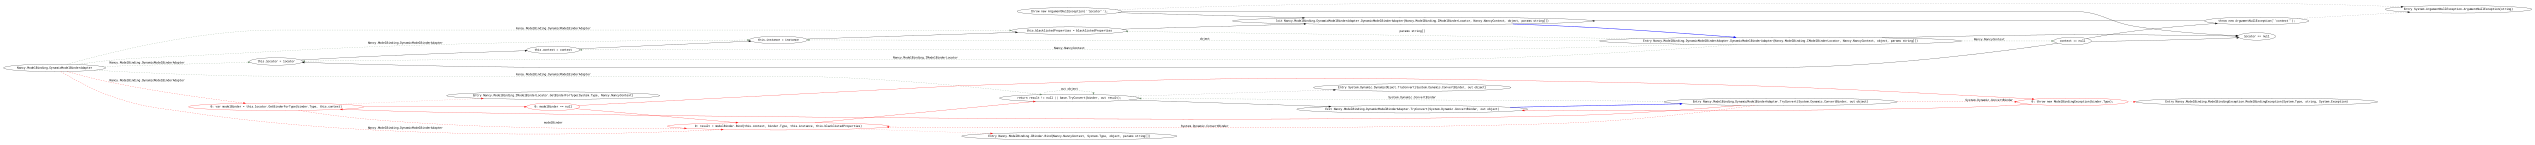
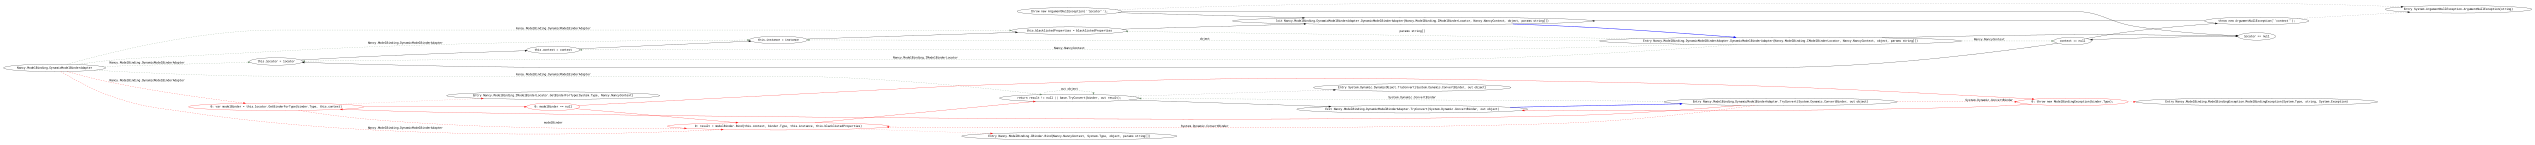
  digraph {
    fontname="Roboto Mono"
    rankdir=LR
    node [fontname="Roboto Mono" cluster="Nancy.ModelBinding.DynamicModelBinderAdapter.DynamicModelBinderAdapter(Nancy.ModelBinding.IModelBinderLocator, Nancy.NancyContext, object, params string[])" span="36-36"]
    edge [fontname="Roboto Mono" style=solid]
    n1 [label="Nancy.ModelBinding.DynamicModelBinderAdapter" cluster="" span=""]
    n2 [label="this.locator = locator" span="48-48"]
    n3 [label="this.instance = instance" span="50-50"]
    n4 [label="this.blacklistedProperties = blacklistedProperties" span="51-51"]
    n5 [cluster="Nancy.ModelBinding.DynamicModelBinderAdapter.TryConvert(System.Dynamic.ConvertBinder, out object)" color=red community=0 label="0: var modelBinder = this.locator.GetBinderForType(binder.Type, this.context)" span="63-63"]
    n6 [cluster="Nancy.ModelBinding.DynamicModelBinderAdapter.TryConvert(System.Dynamic.ConvertBinder, out object)" color=red community=0 label="0: result = modelBinder.Bind(this.context, binder.Type, this.instance, this.blacklistedProperties)" span="70-70"]
    n7 [cluster="Nancy.ModelBinding.DynamicModelBinderAdapter.TryConvert(System.Dynamic.ConvertBinder, out object)" label="return result != null || base.TryConvert(binder, out result);" span="72-72"]
    n8 [label="this.context = context" span="49-49"]
    n9 [label="Exit Nancy.ModelBinding.DynamicModelBinderAdapter.DynamicModelBinderAdapter(Nancy.ModelBinding.IModelBinderLocator, Nancy.NancyContext, object, params string[])"]
    n10 [cluster="Nancy.ModelBinding.DynamicModelBinderAdapter.TryConvert(System.Dynamic.ConvertBinder, out object)" color=red community=0 label="0: modelBinder == null" span="65-65"]
    n11 [cluster="Nancy.ModelBinding.IModelBinderLocator.GetBinderForType(System.Type, Nancy.NancyContext)" label="Entry Nancy.ModelBinding.IModelBinderLocator.GetBinderForType(System.Type, Nancy.NancyContext)" span="15-15"]
    n12 [cluster="Nancy.ModelBinding.IBinder.Bind(Nancy.NancyContext, System.Type, object, params string[])" label="Entry Nancy.ModelBinding.IBinder.Bind(Nancy.NancyContext, System.Type, object, params string[])" span="17-17"]
    n13 [cluster="Nancy.ModelBinding.DynamicModelBinderAdapter.TryConvert(System.Dynamic.ConvertBinder, out object)" label="Exit Nancy.ModelBinding.DynamicModelBinderAdapter.TryConvert(System.Dynamic.ConvertBinder, out object)" span="61-61"]
    n14 [cluster="System.Dynamic.DynamicObject.TryConvert(System.Dynamic.ConvertBinder, out object)" label="Entry System.Dynamic.DynamicObject.TryConvert(System.Dynamic.ConvertBinder, out object)" span="0-0"]
    n15 [label="Entry Nancy.ModelBinding.DynamicModelBinderAdapter.DynamicModelBinderAdapter(Nancy.ModelBinding.IModelBinderLocator, Nancy.NancyContext, object, params string[])"]
    n16 [label="locator == null" span="38-38"]
    n17 [label="context == null" span="43-43"]
    n18 [label="throw new ArgumentNullException(''context'');" span="45-45"]
    n19 [label="throw new ArgumentNullException(''locator'');" span="40-40"]
    n20 [cluster="System.ArgumentNullException.ArgumentNullException(string)" label="Entry System.ArgumentNullException.ArgumentNullException(string)" span="0-0"]
    n21 [cluster="Nancy.ModelBinding.DynamicModelBinderAdapter.TryConvert(System.Dynamic.ConvertBinder, out object)" label="Entry Nancy.ModelBinding.DynamicModelBinderAdapter.TryConvert(System.Dynamic.ConvertBinder, out object)" span="61-61"]
    n22 [cluster="Nancy.ModelBinding.DynamicModelBinderAdapter.TryConvert(System.Dynamic.ConvertBinder, out object)" color=red community=0 label="0: throw new ModelBindingException(binder.Type);" span="67-67"]
    n23 [cluster="Nancy.ModelBinding.ModelBindingException.ModelBindingException(System.Type, string, System.Exception)" label="Entry Nancy.ModelBinding.ModelBindingException.ModelBindingException(System.Type, string, System.Exception)" span="46-46"]
    n1 -> n2 [color=darkseagreen4 label="Nancy.ModelBinding.DynamicModelBinderAdapter" style=dashed]
    n1 -> n3 [color=darkseagreen4 label="Nancy.ModelBinding.DynamicModelBinderAdapter" style=dashed]
    n1 -> n4 [color=darkseagreen4 label="Nancy.ModelBinding.DynamicModelBinderAdapter" style=dashed]
    n1 -> n5 [color=red label="Nancy.ModelBinding.DynamicModelBinderAdapter" style=dashed]
    n1 -> n6 [color=red label="Nancy.ModelBinding.DynamicModelBinderAdapter" style=dashed]
    n1 -> n7 [color=darkseagreen4 label="Nancy.ModelBinding.DynamicModelBinderAdapter" style=dashed]
    n2 -> n8
    n3 -> n4
    n4 -> n9
    n5 -> n6 [color=red label=modelBinder style=dashed]
    n5 -> n10 [color=red]
    n5 -> n11 [color=red style=dotted]
    n6 -> n7 [color=red]
    n6 -> n12 [color=red style=dotted]
    n7 -> n7 [color=darkseagreen4 label="out object" style=dashed]
    n7 -> n13
    n7 -> n14 [style=dotted]
    n8 -> n3
    n9 -> n15 [color=blue style=bold]
    n10 -> n6 [color=red]
    n10 -> n22 [color=red]
    n13 -> n21 [color=blue style=bold]
    n15 -> n2 [color=darkseagreen4 label="Nancy.ModelBinding.IModelBinderLocator" style=dashed]
    n15 -> n3 [color=darkseagreen4 label=object style=dashed]
    n15 -> n4 [color=darkseagreen4 label="params string[]" style=dashed]
    n15 -> n8 [color=darkseagreen4 label="Nancy.NancyContext" style=dashed]
    n15 -> n16
    n15 -> n17 [color=darkseagreen4 label="Nancy.NancyContext" style=dashed]
-   n17 -> n16
+   n16 -> n17
    n17 -> n2
    n17 -> n18
    n18 -> n9
    n18 -> n20 [style=dotted]
    n19 -> n9
    n19 -> n16
    n19 -> n20 [style=dotted]
    n21 -> n5 [color=red]
    n21 -> n6 [color=red label="System.Dynamic.ConvertBinder" style=dashed]
    n21 -> n7 [color=darkseagreen4 label="System.Dynamic.ConvertBinder" style=dashed]
    n21 -> n22 [color=red label="System.Dynamic.ConvertBinder" style=dashed]
    n22 -> n13 [color=red]
    n22 -> n23 [color=red style=dotted]
  }
